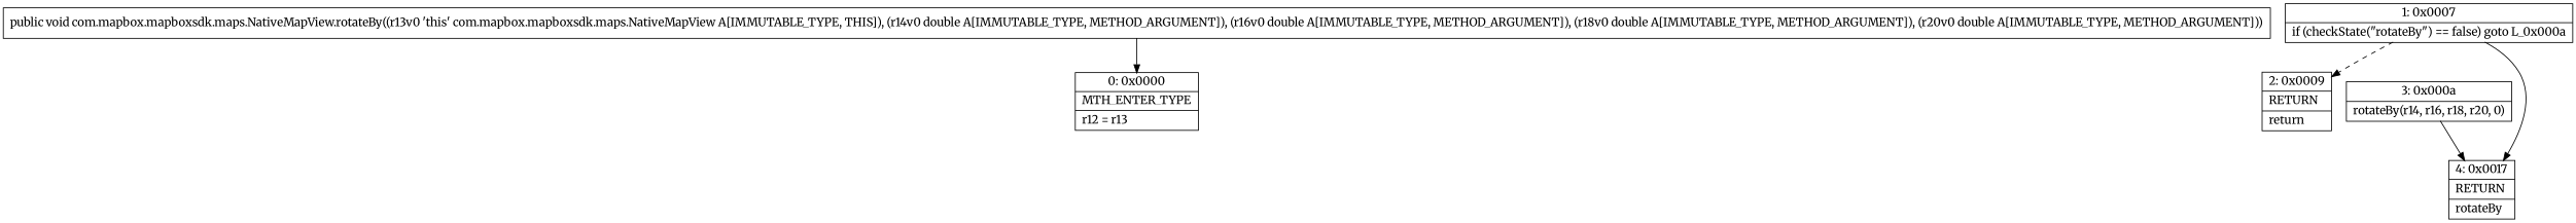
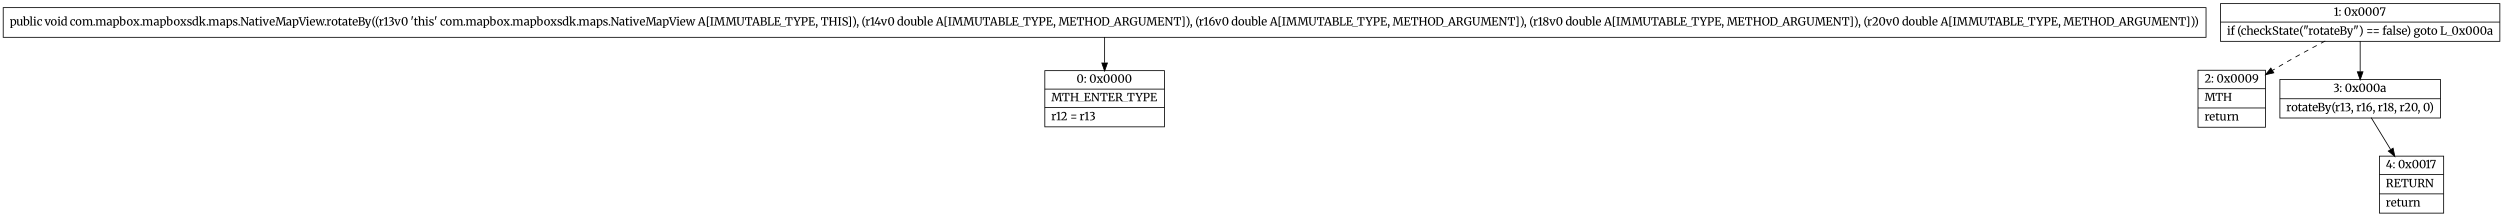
  digraph {
    fontname=Merriweather
    node [fontname=Merriweather shape=record]
    edge [fontname=Merriweather]
    n1 [label="{0\:\ 0x0000|MTH_ENTER_TYPE\l|r12 = r13\l}"]
    n2 [label="{1\:\ 0x0007|if (checkState(\"rotateBy\") == false) goto L_0x000a\l}"]
-   n3 [label="{2\:\ 0x0009|RETURN\l|return\l}"]
-   n4 [label="{3\:\ 0x000a|rotateBy(r14, r16, r18, r20, 0)\l}"]
-   n5 [label="{4\:\ 0x0017|RETURN\l|rotateBy\l}"]
+   n3 [label="{2\:\ 0x0009|MTH\l|return\l}"]
+   n4 [label="{3\:\ 0x000a|rotateBy(r13, r16, r18, r20, 0)\l}"]
+   n5 [label="{4\:\ 0x0017|RETURN\l|return\l}"]
    n6 [label="{public void com.mapbox.mapboxsdk.maps.NativeMapView.rotateBy((r13v0 'this' com.mapbox.mapboxsdk.maps.NativeMapView A[IMMUTABLE_TYPE, THIS]), (r14v0 double A[IMMUTABLE_TYPE, METHOD_ARGUMENT]), (r16v0 double A[IMMUTABLE_TYPE, METHOD_ARGUMENT]), (r18v0 double A[IMMUTABLE_TYPE, METHOD_ARGUMENT]), (r20v0 double A[IMMUTABLE_TYPE, METHOD_ARGUMENT])) }"]
    n2 -> n3 [style=dashed]
-   n2 -> n5
+   n2 -> n4
    n4 -> n5
    n6 -> n1
  }
